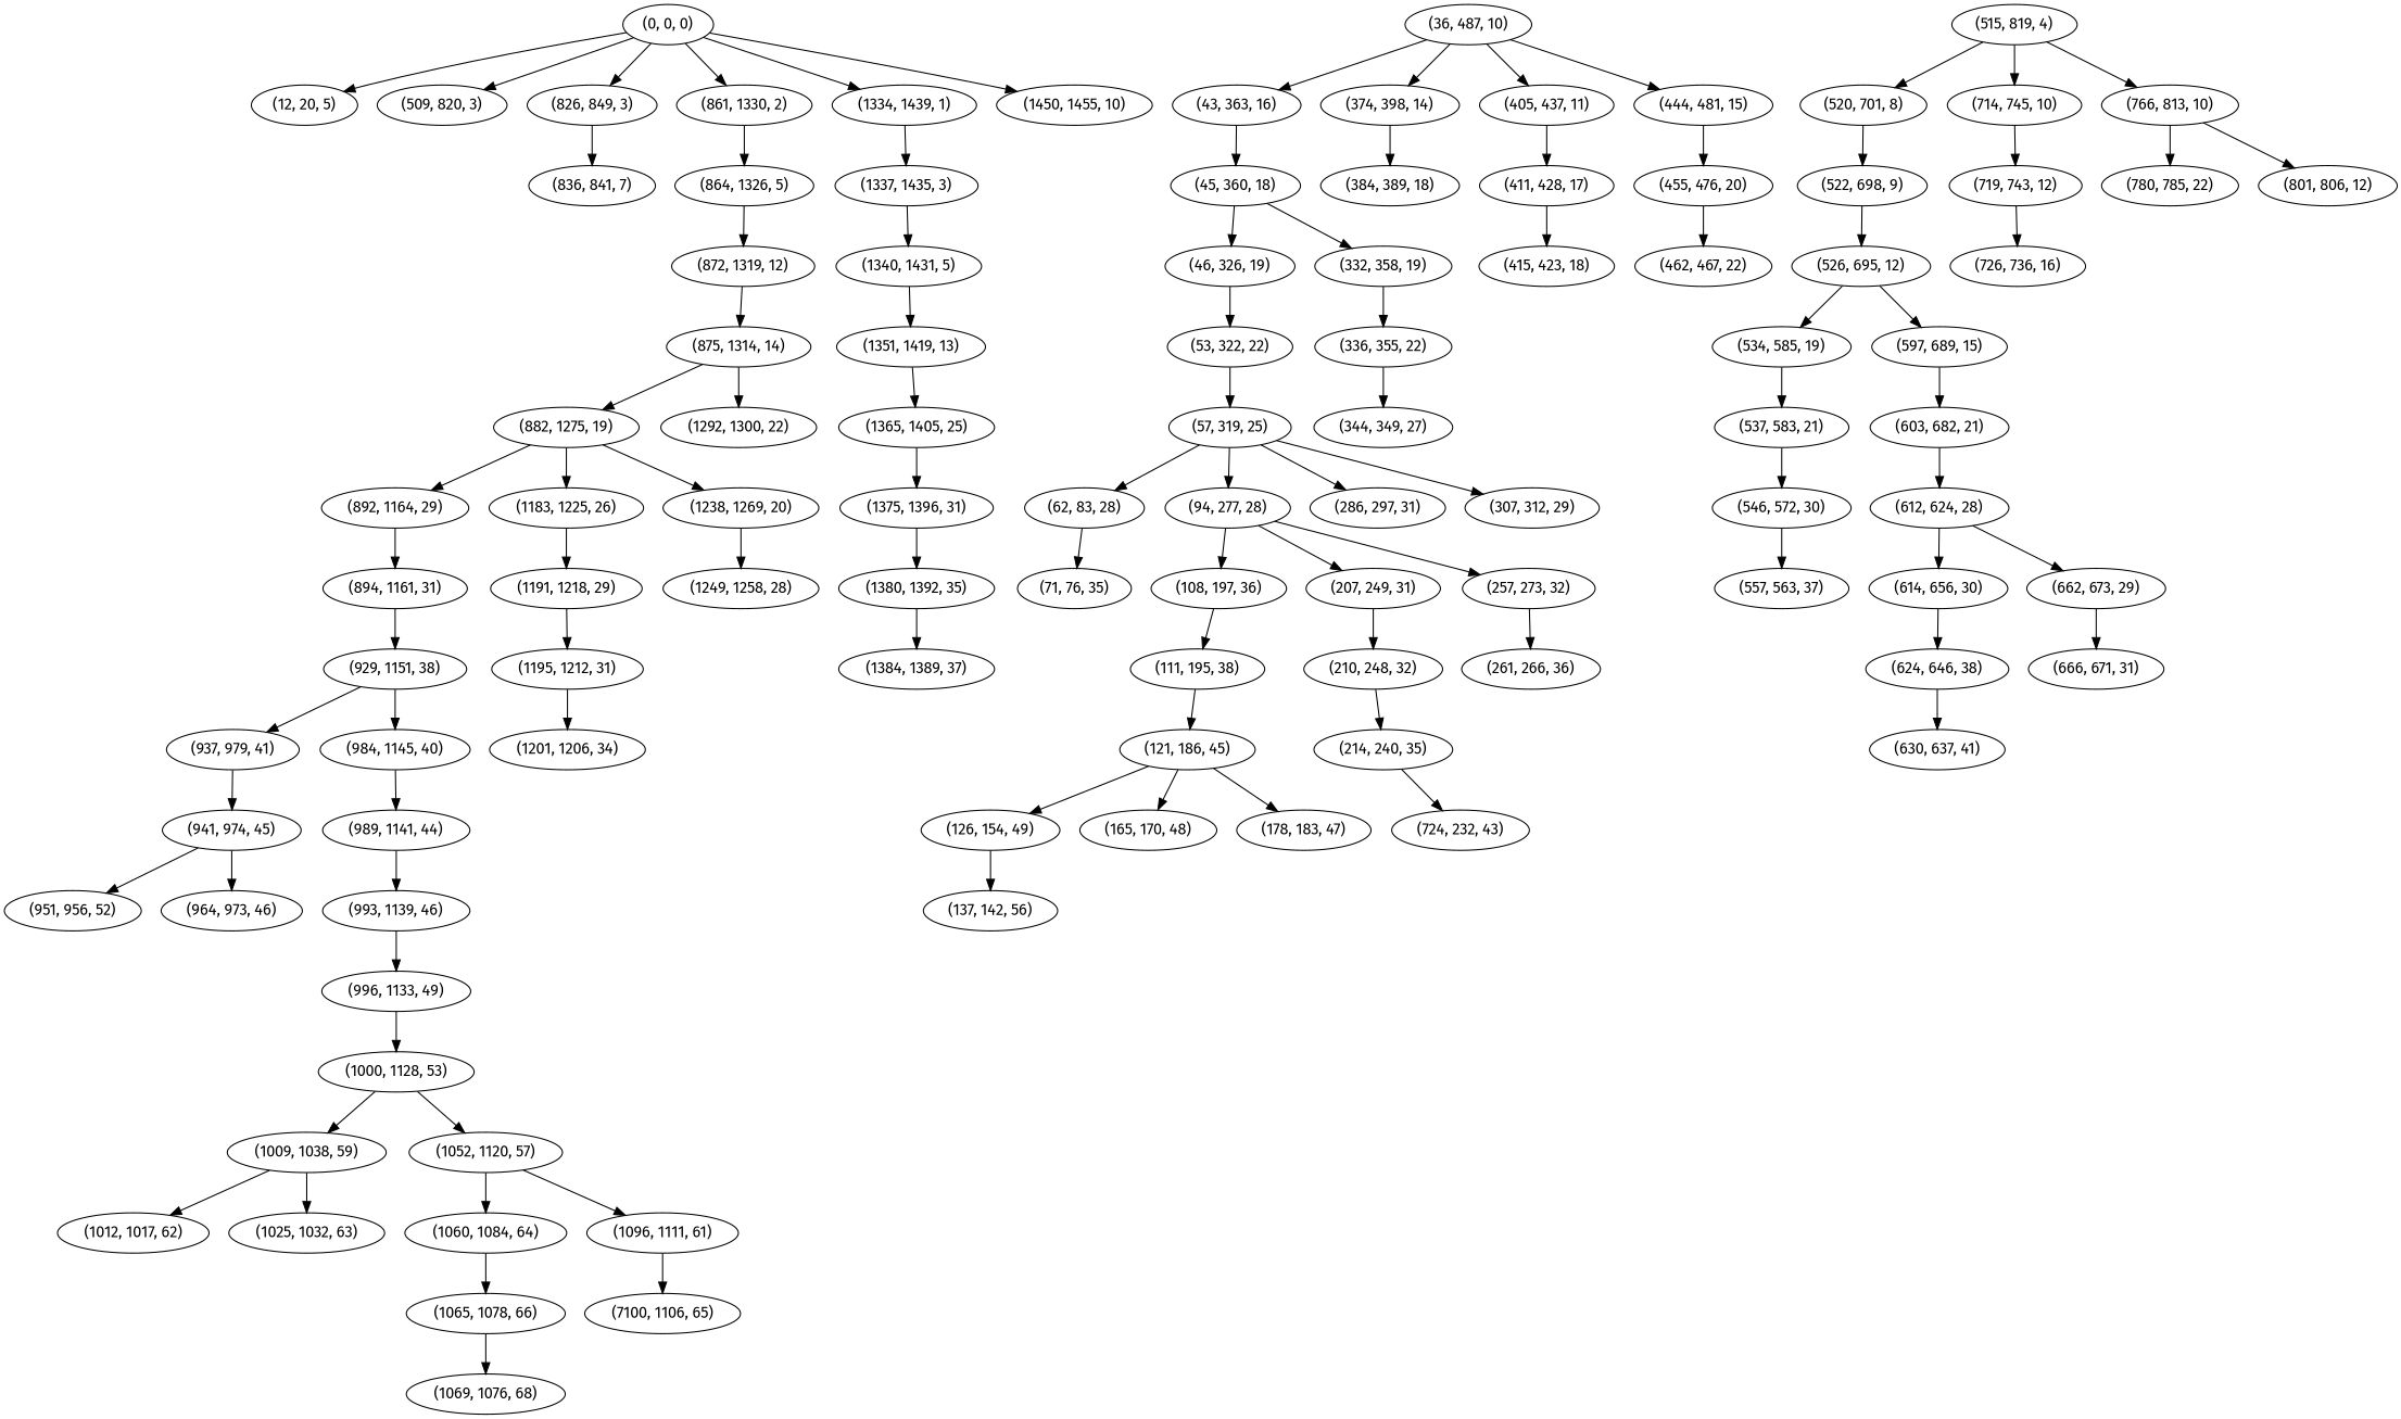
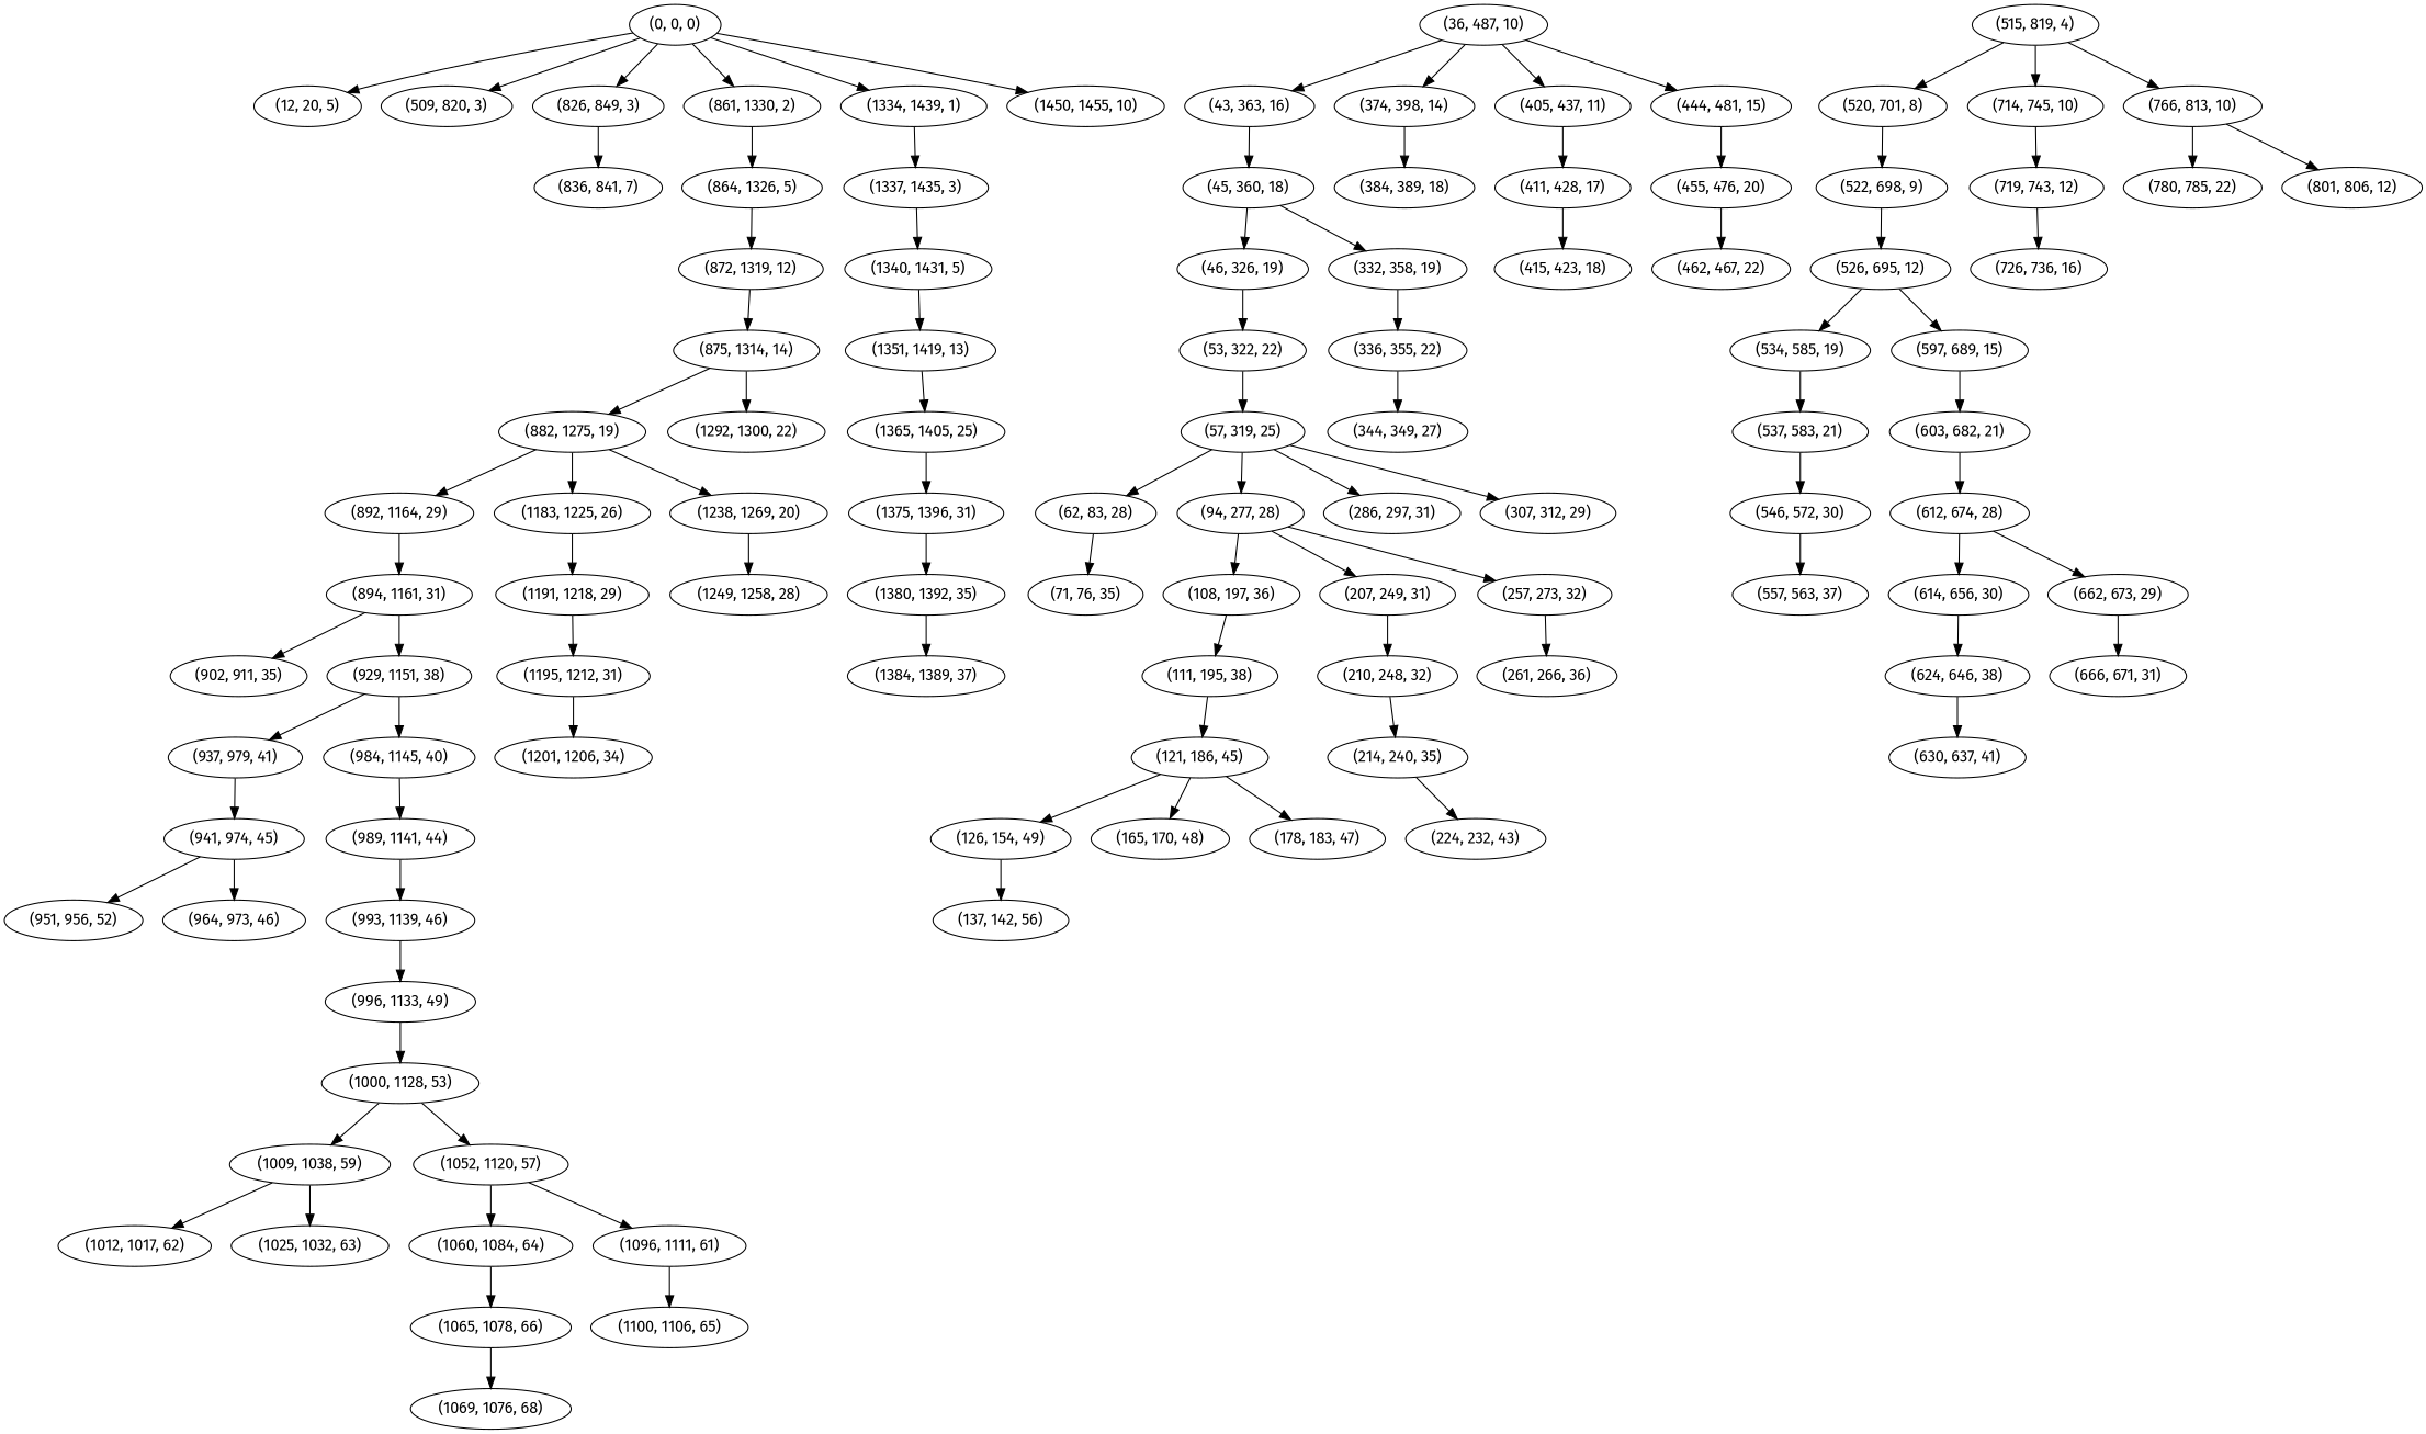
  digraph {
    fontname="Fira Sans"
    node [fontname="Fira Sans"]
    edge [fontname="Fira Sans"]
    "(0, 0, 0)"
    "(12, 20, 5)"
    "(509, 820, 3)"
    "(826, 849, 3)"
    "(861, 1330, 2)"
    "(1334, 1439, 1)"
    "(1450, 1455, 10)"
    "(836, 841, 7)"
    "(864, 1326, 5)"
    "(1337, 1435, 3)"
    "(36, 487, 10)"
    "(43, 363, 16)"
    "(374, 398, 14)"
    "(405, 437, 11)"
    "(444, 481, 15)"
    "(45, 360, 18)"
    "(384, 389, 18)"
    "(411, 428, 17)"
    "(455, 476, 20)"
    "(46, 326, 19)"
    "(332, 358, 19)"
    "(53, 322, 22)"
    "(336, 355, 22)"
    "(57, 319, 25)"
    "(62, 83, 28)"
    "(94, 277, 28)"
    "(286, 297, 31)"
    "(307, 312, 29)"
    "(71, 76, 35)"
    "(108, 197, 36)"
    "(207, 249, 31)"
    "(257, 273, 32)"
    "(111, 195, 38)"
    "(210, 248, 32)"
    "(261, 266, 36)"
    "(121, 186, 45)"
    "(126, 154, 49)"
    "(165, 170, 48)"
    "(178, 183, 47)"
    "(137, 142, 56)"
    "(214, 240, 35)"
-   "(224, 232, 43)" [label="(724, 232, 43)"]
+   "(224, 232, 43)"
    "(344, 349, 27)"
    "(415, 423, 18)"
    "(462, 467, 22)"
    "(515, 819, 4)"
    "(520, 701, 8)"
    "(714, 745, 10)"
    "(766, 813, 10)"
    "(522, 698, 9)"
    "(719, 743, 12)"
    "(780, 785, 22)"
    "(801, 806, 12)"
    "(526, 695, 12)"
    "(534, 585, 19)"
    "(597, 689, 15)"
    "(537, 583, 21)"
    "(603, 682, 21)"
    "(546, 572, 30)"
    "(557, 563, 37)"
-   "(612, 674, 28)" [label="(612, 624, 28)"]
+   "(612, 674, 28)"
    "(614, 656, 30)"
    "(662, 673, 29)"
    "(624, 646, 38)"
    "(666, 671, 31)"
    "(630, 637, 41)"
    "(726, 736, 16)"
    "(872, 1319, 12)"
    "(875, 1314, 14)"
    "(882, 1275, 19)"
    "(1292, 1300, 22)"
    "(892, 1164, 29)"
    "(1183, 1225, 26)"
    "(1238, 1269, 20)"
    "(894, 1161, 31)"
    "(1191, 1218, 29)"
    "(1249, 1258, 28)"
+   "(902, 911, 35)"
    "(929, 1151, 38)"
    "(937, 979, 41)"
    "(984, 1145, 40)"
    "(941, 974, 45)"
    "(989, 1141, 44)"
    "(951, 956, 52)"
    "(964, 973, 46)"
    "(993, 1139, 46)"
    "(996, 1133, 49)"
    "(1000, 1128, 53)"
    "(1009, 1038, 59)"
    "(1052, 1120, 57)"
    "(1012, 1017, 62)"
    "(1025, 1032, 63)"
    "(1060, 1084, 64)"
    "(1096, 1111, 61)"
    "(1065, 1078, 66)"
-   "(1100, 1106, 65)" [label="(7100, 1106, 65)"]
+   "(1100, 1106, 65)"
    "(1069, 1076, 68)"
    "(1195, 1212, 31)"
    "(1201, 1206, 34)"
    "(1340, 1431, 5)"
    "(1351, 1419, 13)"
    "(1365, 1405, 25)"
    "(1375, 1396, 31)"
    "(1380, 1392, 35)"
    "(1384, 1389, 37)"
    "(0, 0, 0)" -> "(12, 20, 5)"
    "(0, 0, 0)" -> "(509, 820, 3)"
    "(0, 0, 0)" -> "(826, 849, 3)"
    "(0, 0, 0)" -> "(861, 1330, 2)"
    "(0, 0, 0)" -> "(1334, 1439, 1)"
    "(0, 0, 0)" -> "(1450, 1455, 10)"
    "(826, 849, 3)" -> "(836, 841, 7)"
    "(861, 1330, 2)" -> "(864, 1326, 5)"
    "(1334, 1439, 1)" -> "(1337, 1435, 3)"
    "(864, 1326, 5)" -> "(872, 1319, 12)"
    "(1337, 1435, 3)" -> "(1340, 1431, 5)"
    "(36, 487, 10)" -> "(43, 363, 16)"
    "(36, 487, 10)" -> "(374, 398, 14)"
    "(36, 487, 10)" -> "(405, 437, 11)"
    "(36, 487, 10)" -> "(444, 481, 15)"
    "(43, 363, 16)" -> "(45, 360, 18)"
    "(374, 398, 14)" -> "(384, 389, 18)"
    "(405, 437, 11)" -> "(411, 428, 17)"
    "(444, 481, 15)" -> "(455, 476, 20)"
    "(45, 360, 18)" -> "(46, 326, 19)"
    "(45, 360, 18)" -> "(332, 358, 19)"
    "(411, 428, 17)" -> "(415, 423, 18)"
    "(455, 476, 20)" -> "(462, 467, 22)"
    "(46, 326, 19)" -> "(53, 322, 22)"
    "(332, 358, 19)" -> "(336, 355, 22)"
    "(53, 322, 22)" -> "(57, 319, 25)"
    "(336, 355, 22)" -> "(344, 349, 27)"
    "(57, 319, 25)" -> "(62, 83, 28)"
    "(57, 319, 25)" -> "(94, 277, 28)"
    "(57, 319, 25)" -> "(286, 297, 31)"
    "(57, 319, 25)" -> "(307, 312, 29)"
    "(62, 83, 28)" -> "(71, 76, 35)"
    "(94, 277, 28)" -> "(108, 197, 36)"
    "(94, 277, 28)" -> "(207, 249, 31)"
    "(94, 277, 28)" -> "(257, 273, 32)"
    "(108, 197, 36)" -> "(111, 195, 38)"
    "(207, 249, 31)" -> "(210, 248, 32)"
    "(257, 273, 32)" -> "(261, 266, 36)"
    "(111, 195, 38)" -> "(121, 186, 45)"
    "(210, 248, 32)" -> "(214, 240, 35)"
    "(121, 186, 45)" -> "(126, 154, 49)"
    "(121, 186, 45)" -> "(165, 170, 48)"
    "(121, 186, 45)" -> "(178, 183, 47)"
    "(126, 154, 49)" -> "(137, 142, 56)"
    "(214, 240, 35)" -> "(224, 232, 43)"
    "(515, 819, 4)" -> "(520, 701, 8)"
    "(515, 819, 4)" -> "(714, 745, 10)"
    "(515, 819, 4)" -> "(766, 813, 10)"
    "(520, 701, 8)" -> "(522, 698, 9)"
    "(714, 745, 10)" -> "(719, 743, 12)"
    "(766, 813, 10)" -> "(780, 785, 22)"
    "(766, 813, 10)" -> "(801, 806, 12)"
    "(522, 698, 9)" -> "(526, 695, 12)"
    "(719, 743, 12)" -> "(726, 736, 16)"
    "(526, 695, 12)" -> "(534, 585, 19)"
    "(526, 695, 12)" -> "(597, 689, 15)"
    "(534, 585, 19)" -> "(537, 583, 21)"
    "(597, 689, 15)" -> "(603, 682, 21)"
    "(537, 583, 21)" -> "(546, 572, 30)"
    "(603, 682, 21)" -> "(612, 674, 28)"
    "(546, 572, 30)" -> "(557, 563, 37)"
    "(612, 674, 28)" -> "(614, 656, 30)"
    "(612, 674, 28)" -> "(662, 673, 29)"
    "(614, 656, 30)" -> "(624, 646, 38)"
    "(662, 673, 29)" -> "(666, 671, 31)"
    "(624, 646, 38)" -> "(630, 637, 41)"
    "(872, 1319, 12)" -> "(875, 1314, 14)"
    "(875, 1314, 14)" -> "(882, 1275, 19)"
    "(875, 1314, 14)" -> "(1292, 1300, 22)"
    "(882, 1275, 19)" -> "(892, 1164, 29)"
    "(882, 1275, 19)" -> "(1183, 1225, 26)"
    "(882, 1275, 19)" -> "(1238, 1269, 20)"
    "(892, 1164, 29)" -> "(894, 1161, 31)"
    "(1183, 1225, 26)" -> "(1191, 1218, 29)"
    "(1238, 1269, 20)" -> "(1249, 1258, 28)"
+   "(894, 1161, 31)" -> "(902, 911, 35)"
    "(894, 1161, 31)" -> "(929, 1151, 38)"
    "(1191, 1218, 29)" -> "(1195, 1212, 31)"
    "(929, 1151, 38)" -> "(937, 979, 41)"
    "(929, 1151, 38)" -> "(984, 1145, 40)"
    "(937, 979, 41)" -> "(941, 974, 45)"
    "(984, 1145, 40)" -> "(989, 1141, 44)"
    "(941, 974, 45)" -> "(951, 956, 52)"
    "(941, 974, 45)" -> "(964, 973, 46)"
    "(989, 1141, 44)" -> "(993, 1139, 46)"
    "(993, 1139, 46)" -> "(996, 1133, 49)"
    "(996, 1133, 49)" -> "(1000, 1128, 53)"
    "(1000, 1128, 53)" -> "(1009, 1038, 59)"
    "(1000, 1128, 53)" -> "(1052, 1120, 57)"
    "(1009, 1038, 59)" -> "(1012, 1017, 62)"
    "(1009, 1038, 59)" -> "(1025, 1032, 63)"
    "(1052, 1120, 57)" -> "(1060, 1084, 64)"
    "(1052, 1120, 57)" -> "(1096, 1111, 61)"
    "(1060, 1084, 64)" -> "(1065, 1078, 66)"
    "(1096, 1111, 61)" -> "(1100, 1106, 65)"
    "(1065, 1078, 66)" -> "(1069, 1076, 68)"
    "(1195, 1212, 31)" -> "(1201, 1206, 34)"
    "(1340, 1431, 5)" -> "(1351, 1419, 13)"
    "(1351, 1419, 13)" -> "(1365, 1405, 25)"
    "(1365, 1405, 25)" -> "(1375, 1396, 31)"
    "(1375, 1396, 31)" -> "(1380, 1392, 35)"
    "(1380, 1392, 35)" -> "(1384, 1389, 37)"
  }
